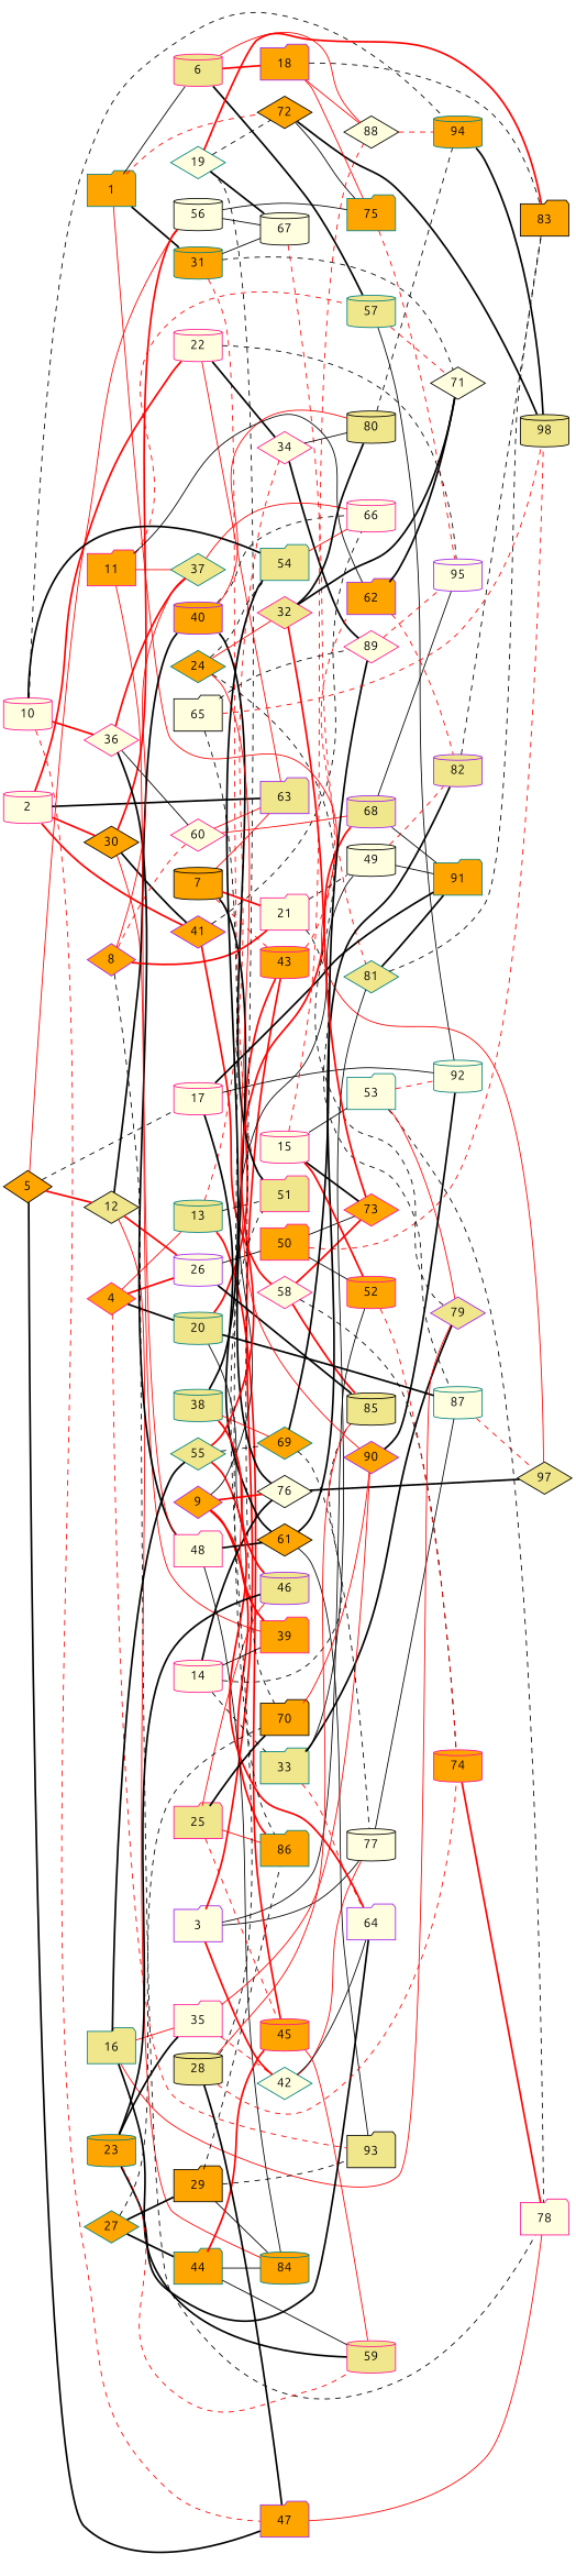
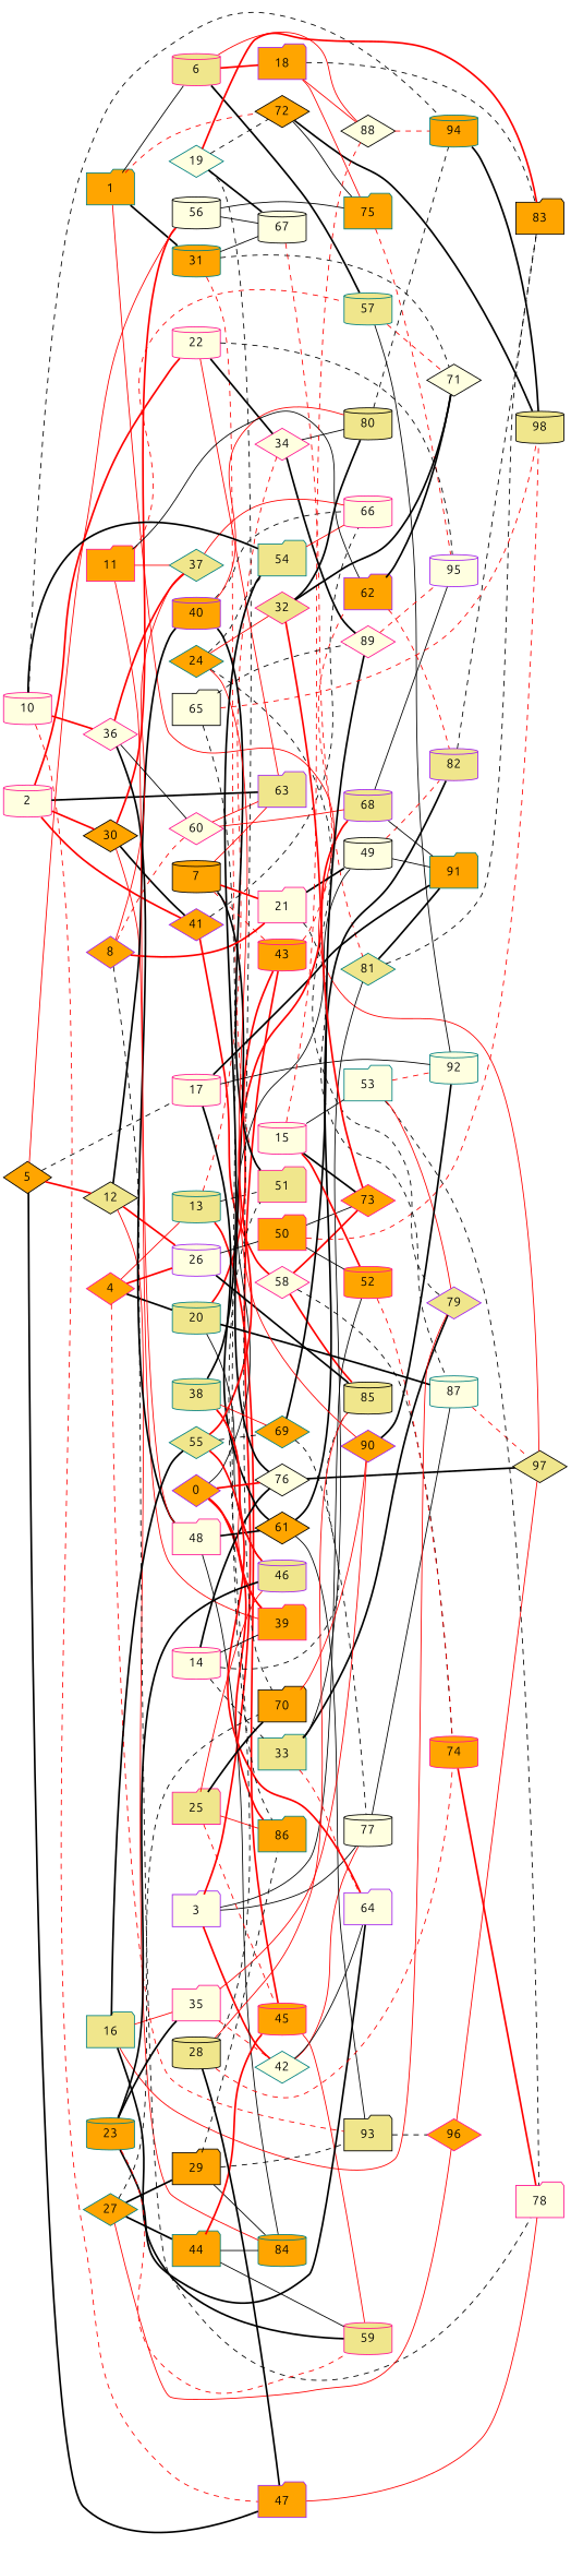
  graph {
    fontname=Ubuntu
    rankdir=LR
    node [color=deeppink fillcolor=orange fontname=Ubuntu shape=cylinder style=filled]
    edge [color=black fontname=Ubuntu style=bold]
    1 [color=teal shape=folder]
    6 [fillcolor=khaki]
    31 [color=teal]
    72 [color=black shape=diamond]
    97 [color=black fillcolor=khaki shape=diamond]
    18 [color=purple shape=folder]
    57 [color=teal fillcolor=khaki]
    88 [color=black fillcolor=lightyellow shape=diamond]
    51 [fillcolor=khaki shape=folder]
    67 [color=black fillcolor=lightyellow]
    71 [color=black fillcolor=lightyellow shape=diamond]
    75 [color=teal shape=folder]
    98 [color=black fillcolor=khaki]
    2 [fillcolor=lightyellow]
    22 [fillcolor=lightyellow]
    30 [color=black shape=diamond]
    41 [color=purple shape=diamond]
    63 [color=purple fillcolor=khaki shape=folder]
    34 [fillcolor=lightyellow shape=diamond]
    95 [color=purple fillcolor=lightyellow]
    56 [color=black fillcolor=lightyellow]
    39 [shape=folder]
    66 [fillcolor=lightyellow]
    58 [fillcolor=lightyellow shape=diamond]
    3 [color=purple fillcolor=lightyellow shape=folder]
    42 [color=teal fillcolor=lightyellow shape=diamond]
    43
    52
    77 [color=black fillcolor=lightyellow]
    64 [color=purple fillcolor=lightyellow shape=folder]
    62 [color=purple shape=folder]
    74
    87 [color=teal fillcolor=lightyellow]
    4 [shape=diamond]
    13 [color=teal fillcolor=khaki]
    20 [color=teal fillcolor=khaki]
    26 [color=purple fillcolor=lightyellow]
    93 [color=black fillcolor=khaki shape=folder]
    45
    46 [color=purple fillcolor=khaki]
    85 [color=black fillcolor=khaki]
    50 [shape=folder]
+   96 [shape=diamond]
    5 [color=black shape=diamond]
    12 [color=black fillcolor=khaki shape=diamond]
    17 [fillcolor=lightyellow]
    47 [color=purple shape=folder]
    40 [color=purple]
    84 [color=teal]
    61 [color=black shape=diamond]
    91 [color=teal shape=folder]
    92 [color=teal fillcolor=lightyellow]
    78 [fillcolor=lightyellow shape=folder]
    83 [color=black shape=folder]
    94 [color=teal]
    7 [color=black]
    21 [fillcolor=lightyellow shape=folder]
    76 [color=black fillcolor=lightyellow shape=diamond]
    49 [color=black fillcolor=lightyellow]
    8 [color=purple shape=diamond]
    37 [color=teal fillcolor=khaki shape=diamond]
    60 [fillcolor=lightyellow shape=diamond]
    68 [color=purple fillcolor=khaki]
-   9 [color=purple shape=diamond]
+   9 [color=purple shape=diamond label=0]
    86 [color=teal shape=folder]
    82 [color=purple fillcolor=khaki]
    10 [fillcolor=lightyellow]
    36 [fillcolor=lightyellow shape=diamond]
    54 [color=teal fillcolor=khaki shape=folder]
    48 [fillcolor=lightyellow shape=folder]
    11 [shape=folder]
    80 [color=black fillcolor=khaki]
    89 [fillcolor=lightyellow shape=diamond]
    59 [fillcolor=khaki]
    14 [fillcolor=lightyellow]
    33 [color=teal fillcolor=khaki shape=folder]
    79 [color=purple fillcolor=khaki shape=diamond]
    81 [color=teal fillcolor=khaki shape=diamond]
    15 [fillcolor=lightyellow]
    53 [color=teal fillcolor=lightyellow shape=folder]
    73 [shape=diamond]
    16 [color=teal fillcolor=khaki shape=folder]
    35 [fillcolor=lightyellow shape=folder]
    55 [color=teal fillcolor=khaki shape=diamond]
    90 [color=purple shape=diamond]
    69 [color=teal shape=diamond]
    19 [color=teal fillcolor=lightyellow shape=diamond]
    70 [color=black shape=folder]
    23 [color=teal]
    24 [color=teal shape=diamond]
    32 [fillcolor=khaki shape=diamond]
    25 [fillcolor=khaki shape=folder]
    27 [color=teal shape=diamond]
    29 [color=black shape=folder]
    44 [color=teal shape=folder]
    28 [color=black fillcolor=khaki]
    38 [color=teal fillcolor=khaki]
    65 [color=black fillcolor=lightyellow shape=folder]
    1 -- 6 [style=solid]
    1 -- 31
    1 -- 72 [color=red style=dashed]
    1 -- 97 [color=red style=solid]
    6 -- 18 [color=red]
    6 -- 57
    6 -- 88 [color=red style=solid]
    31 -- 51 [color=red style=dashed]
    31 -- 67 [style=solid]
    31 -- 71 [style=dashed]
    72 -- 75 [style=solid]
    72 -- 98
    18 -- 88 [color=red style=solid]
    18 -- 75 [color=red style=solid]
    18 -- 83 [style=dashed]
    57 -- 71 [color=red style=dashed]
    57 -- 92 [style=solid]
    88 -- 94 [color=red style=dashed]
    67 -- 81 [color=red style=dashed]
    75 -- 95 [color=red style=dashed]
    2 -- 22 [color=red]
    2 -- 30 [color=red]
    2 -- 41 [color=red]
    2 -- 63
    22 -- 63 [color=red style=solid]
    22 -- 34
    22 -- 95 [style=dashed]
    30 -- 41
    30 -- 56 [color=red]
    30 -- 39 [color=red style=solid]
    41 -- 66 [style=dashed]
    41 -- 58 [color=red]
    34 -- 80 [style=solid]
    34 -- 89
    56 -- 67 [style=solid]
    56 -- 75 [style=solid]
    58 -- 74 [style=dashed]
    58 -- 85 [color=red]
    58 -- 73 [color=red]
    3 -- 42 [color=red]
    3 -- 43 [color=red]
    3 -- 52 [style=solid]
    3 -- 77 [style=solid]
    42 -- 77 [color=red style=solid]
    42 -- 64 [style=solid]
    43 -- 62 [color=red style=dashed]
    52 -- 74 [color=red style=dashed]
    77 -- 87 [style=solid]
    62 -- 71
    62 -- 82 [color=red style=dashed]
    74 -- 78 [color=red]
    87 -- 97 [color=red style=dashed]
    4 -- 13 [color=red style=solid]
    4 -- 20
    4 -- 26 [color=red]
    4 -- 93 [color=red style=dashed]
    13 -- 51 [style=dashed]
    13 -- 34 [color=red style=dashed]
    13 -- 45 [color=red]
    20 -- 43 [color=red]
    20 -- 87
    20 -- 46 [style=solid]
    26 -- 85
    26 -- 50 [style=solid]
+   93 -- 96 [style=dashed]
    45 -- 59 [color=red style=solid]
    50 -- 98 [color=red style=dashed]
    50 -- 52 [style=solid]
    50 -- 73 [style=solid]
+   96 -- 97 [color=red style=solid]
    5 -- 56 [color=red style=solid]
    5 -- 12 [color=red]
    5 -- 17 [style=dashed]
    5 -- 47
    12 -- 26 [color=red]
    12 -- 40
    12 -- 84 [color=red style=solid]
    17 -- 61
    17 -- 91
    17 -- 92 [style=solid]
    47 -- 78 [color=red style=solid]
    40 -- 51
    40 -- 66 [style=dashed]
    40 -- 80 [color=red style=solid]
    61 -- 93 [style=solid]
    61 -- 82
    94 -- 98
    7 -- 63 [color=red style=solid]
    7 -- 43 [color=red style=dashed]
    7 -- 21 [color=red]
    7 -- 76
    21 -- 87 [style=dashed]
-   21 -- 49 [style=dashed]
+   21 -- 49
    76 -- 97
    49 -- 91 [style=solid]
    49 -- 82 [color=red style=dashed]
    8 -- 78 [style=dashed]
    8 -- 21 [color=red]
    8 -- 37 [color=red style=solid]
    8 -- 60 [color=red style=dashed]
    37 -- 66 [color=red style=solid]
    60 -- 63 [color=red style=solid]
    60 -- 68 [color=red style=solid]
    68 -- 95 [style=solid]
    68 -- 91 [style=solid]
    9 -- 39 [color=red]
    9 -- 76 [color=red]
    9 -- 49 [style=solid]
    9 -- 86 [color=red]
    82 -- 83 [style=dashed]
    10 -- 47 [color=red style=dashed]
    10 -- 94 [style=dashed]
    10 -- 36 [color=red]
    10 -- 54
    36 -- 37 [color=red]
    36 -- 60 [style=solid]
    36 -- 48
    54 -- 66 [color=red style=solid]
    48 -- 84 [style=solid]
    48 -- 61
    11 -- 57 [color=red style=dashed]
    11 -- 62 [style=solid]
    11 -- 37 [color=red style=solid]
    11 -- 48 [color=red style=solid]
    80 -- 94 [style=dashed]
    89 -- 95 [color=red style=dashed]
    14 -- 39 [style=solid]
    14 -- 85 [style=dashed]
    14 -- 76
    14 -- 33 [style=dashed]
    33 -- 64 [color=red style=dashed]
    33 -- 79
    33 -- 81 [style=solid]
    81 -- 91
    81 -- 83 [style=dashed]
    15 -- 88 [color=red style=dashed]
    15 -- 52 [color=red]
    15 -- 53 [style=solid]
    15 -- 73
    53 -- 92 [color=red style=dashed]
    53 -- 78 [style=dashed]
    53 -- 79 [color=red style=solid]
    16 -- 59
    16 -- 79 [color=red style=solid]
    16 -- 35 [color=red style=solid]
    16 -- 55
    35 -- 42 [color=red style=dashed]
    35 -- 90 [color=red style=solid]
    55 -- 64 [color=red]
    55 -- 68 [color=red]
    55 -- 69 [style=dashed]
    90 -- 92
    69 -- 77 [style=dashed]
    69 -- 89
    19 -- 72 [style=dashed]
    19 -- 67
    19 -- 83 [color=red]
    19 -- 70 [style=dashed]
    70 -- 90 [color=red style=solid]
    23 -- 64
    23 -- 46
    23 -- 59 [color=red style=dashed]
    23 -- 35
    24 -- 54 [style=dashed]
    24 -- 79 [style=dashed]
    24 -- 90 [color=red style=solid]
    24 -- 32 [color=red style=solid]
    32 -- 71
    32 -- 80
    32 -- 73 [color=red]
    25 -- 45 [color=red style=dashed]
    25 -- 46 [color=red style=solid]
    25 -- 86 [color=red style=solid]
    25 -- 70
+   27 -- 96 [color=red style=solid]
    27 -- 70 [style=dashed]
    27 -- 29
    27 -- 44
    29 -- 93 [style=dashed]
    29 -- 84 [style=solid]
    29 -- 86 [style=dashed]
    44 -- 45 [color=red]
    44 -- 84 [style=solid]
    44 -- 59 [style=solid]
    28 -- 51 [style=dashed]
    28 -- 74 [color=red style=dashed]
    28 -- 85 [color=red style=solid]
    28 -- 47
    38 -- 39 [color=red style=solid]
    38 -- 46 [color=red]
    38 -- 54
    38 -- 69 [color=red style=solid]
    65 -- 98 [color=red style=dashed]
    65 -- 86 [style=dashed]
    65 -- 89 [style=dashed]
  }
